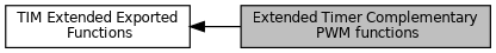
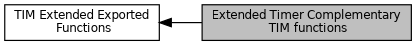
  digraph {
    rankdir=LR
    node [color=black fontname=Helvetica fontsize=10 shape=box style=filled]
    n1 [fillcolor=white height=0.2 label="TIM Extended Exported\l Functions" width=0.4]
-   n2 [fillcolor=grey75 fontcolor=black height=0.2 label="Extended Timer Complementary\l PWM functions" width=0.4]
+   n2 [fillcolor=grey75 fontcolor=black height=0.2 label="Extended Timer Complementary\l TIM functions" width=0.4]
    n1 -> n2 [dir=back fontname=Helvetica fontsize=10 labelfontname=Helvetica labelfontsize=10 shape=plaintext style=solid]
  }
